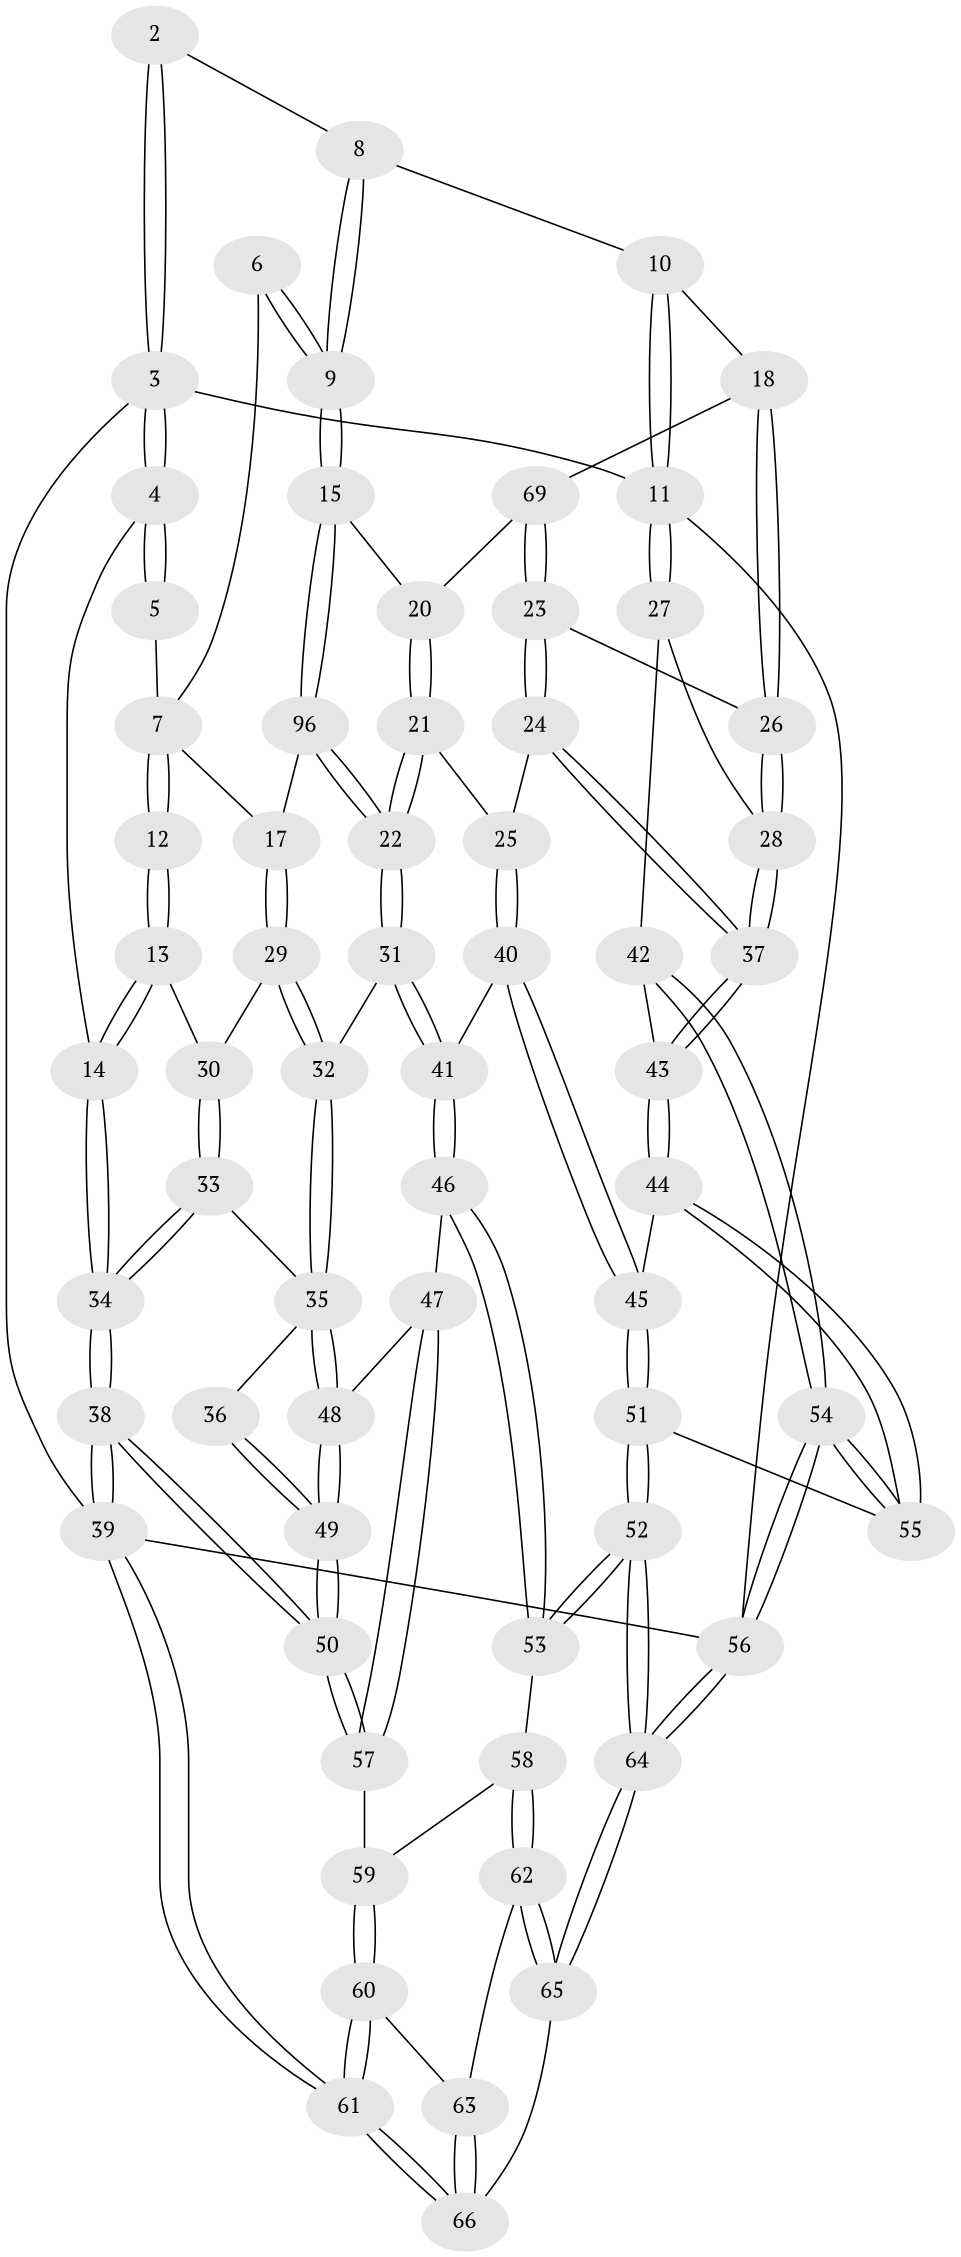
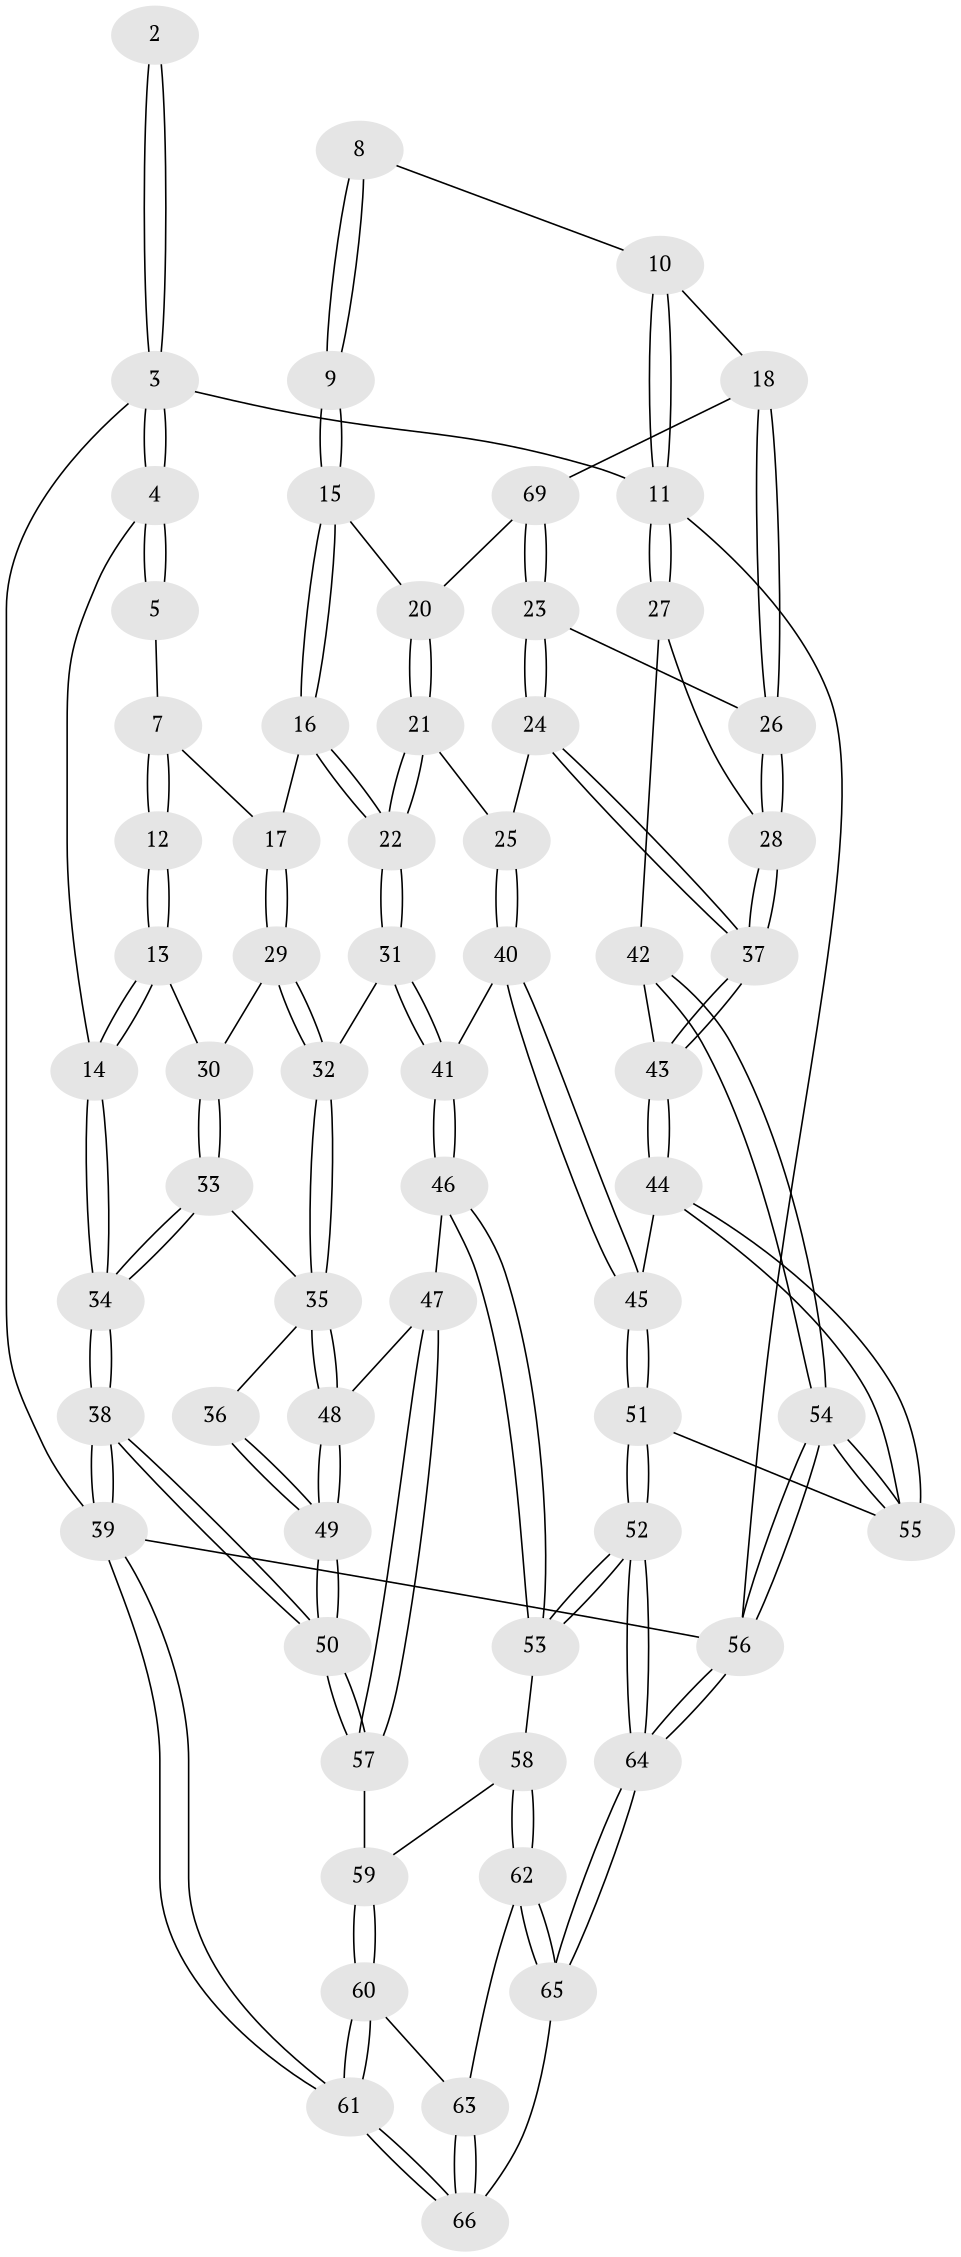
  graph {
    fontname="PT Serif"
    node [color=gray90 fontname="PT Serif" style=filled]
    edge [fontname="PT Serif"]
    2
    3
    8
-   6
    7
    9
    4
    11
    39
    10
    5
    14
    27
    56
    61
    34
    12
    17
    15
    13
    18
-   16 [label=96]
+   16
    20
    n24 [label=69]
    26
    28
    42
    64
    30
    29
    33
    38
    22
    21
    31
    32
    23
    24
    25
    40
    41
    37
    43
    45
    54
    35
    46
    36
    48
    49
    50
    44
    57
    66
    51
    47
    53
    55
    52
    58
    59
    65
    62
    60
    63
    2 -- 3
    2 -- 3
-   2 -- 8
    3 -- 4
    3 -- 4
    3 -- 11
    3 -- 39
    8 -- 9
    8 -- 9
    8 -- 10
-   6 -- 7
-   6 -- 9
-   6 -- 9
    7 -- 12
    7 -- 12
    7 -- 17
    9 -- 15
    9 -- 15
    4 -- 5
    4 -- 5
    4 -- 14
    11 -- 27
    11 -- 27
    11 -- 56
    39 -- 56
    39 -- 61
    39 -- 61
    10 -- 11
    10 -- 11
    10 -- 18
    5 -- 7
    14 -- 34
    14 -- 34
    27 -- 28
    27 -- 42
    56 -- 64
    56 -- 64
    61 -- 66
    61 -- 66
    34 -- 38
    34 -- 38
    12 -- 13
    12 -- 13
    17 -- 29
    17 -- 29
    15 -- 16
    15 -- 16
    15 -- 20
    13 -- 14
    13 -- 14
    13 -- 30
    18 -- n24
    18 -- 26
    18 -- 26
    16 -- 17
    16 -- 22
    16 -- 22
    20 -- 21
    20 -- 21
    n24 -- 20
    n24 -- 23
    n24 -- 23
    26 -- 28
    26 -- 28
    28 -- 37
    28 -- 37
    42 -- 43
    42 -- 54
    42 -- 54
    64 -- 65
    64 -- 65
    30 -- 33
    30 -- 33
    29 -- 30
    29 -- 32
    29 -- 32
    33 -- 34
    33 -- 34
    33 -- 35
    38 -- 39
    38 -- 39
    38 -- 50
    38 -- 50
    22 -- 31
    22 -- 31
    21 -- 22
    21 -- 22
    21 -- 25
    31 -- 32
    31 -- 41
    31 -- 41
    32 -- 35
    32 -- 35
    23 -- 26
    23 -- 24
    23 -- 24
    24 -- 25
    24 -- 37
    24 -- 37
    25 -- 40
    25 -- 40
    40 -- 41
    40 -- 45
    40 -- 45
    41 -- 46
    41 -- 46
    37 -- 43
    37 -- 43
    43 -- 44
    43 -- 44
    45 -- 51
    45 -- 51
    54 -- 56
    54 -- 56
    54 -- 55
    54 -- 55
    35 -- 36
    35 -- 48
    35 -- 48
    46 -- 47
    46 -- 53
    46 -- 53
    36 -- 49
    36 -- 49
    48 -- 49
    48 -- 49
    49 -- 50
    49 -- 50
    50 -- 57
    50 -- 57
    44 -- 45
    44 -- 55
    44 -- 55
    57 -- 59
    51 -- 55
    51 -- 52
    51 -- 52
    47 -- 48
    47 -- 57
    47 -- 57
    53 -- 58
    52 -- 64
    52 -- 64
    52 -- 53
    52 -- 53
    58 -- 59
    58 -- 62
    58 -- 62
    59 -- 60
    59 -- 60
    65 -- 66
    62 -- 65
    62 -- 65
    62 -- 63
    60 -- 61
    60 -- 61
    60 -- 63
    63 -- 66
    63 -- 66
  }
